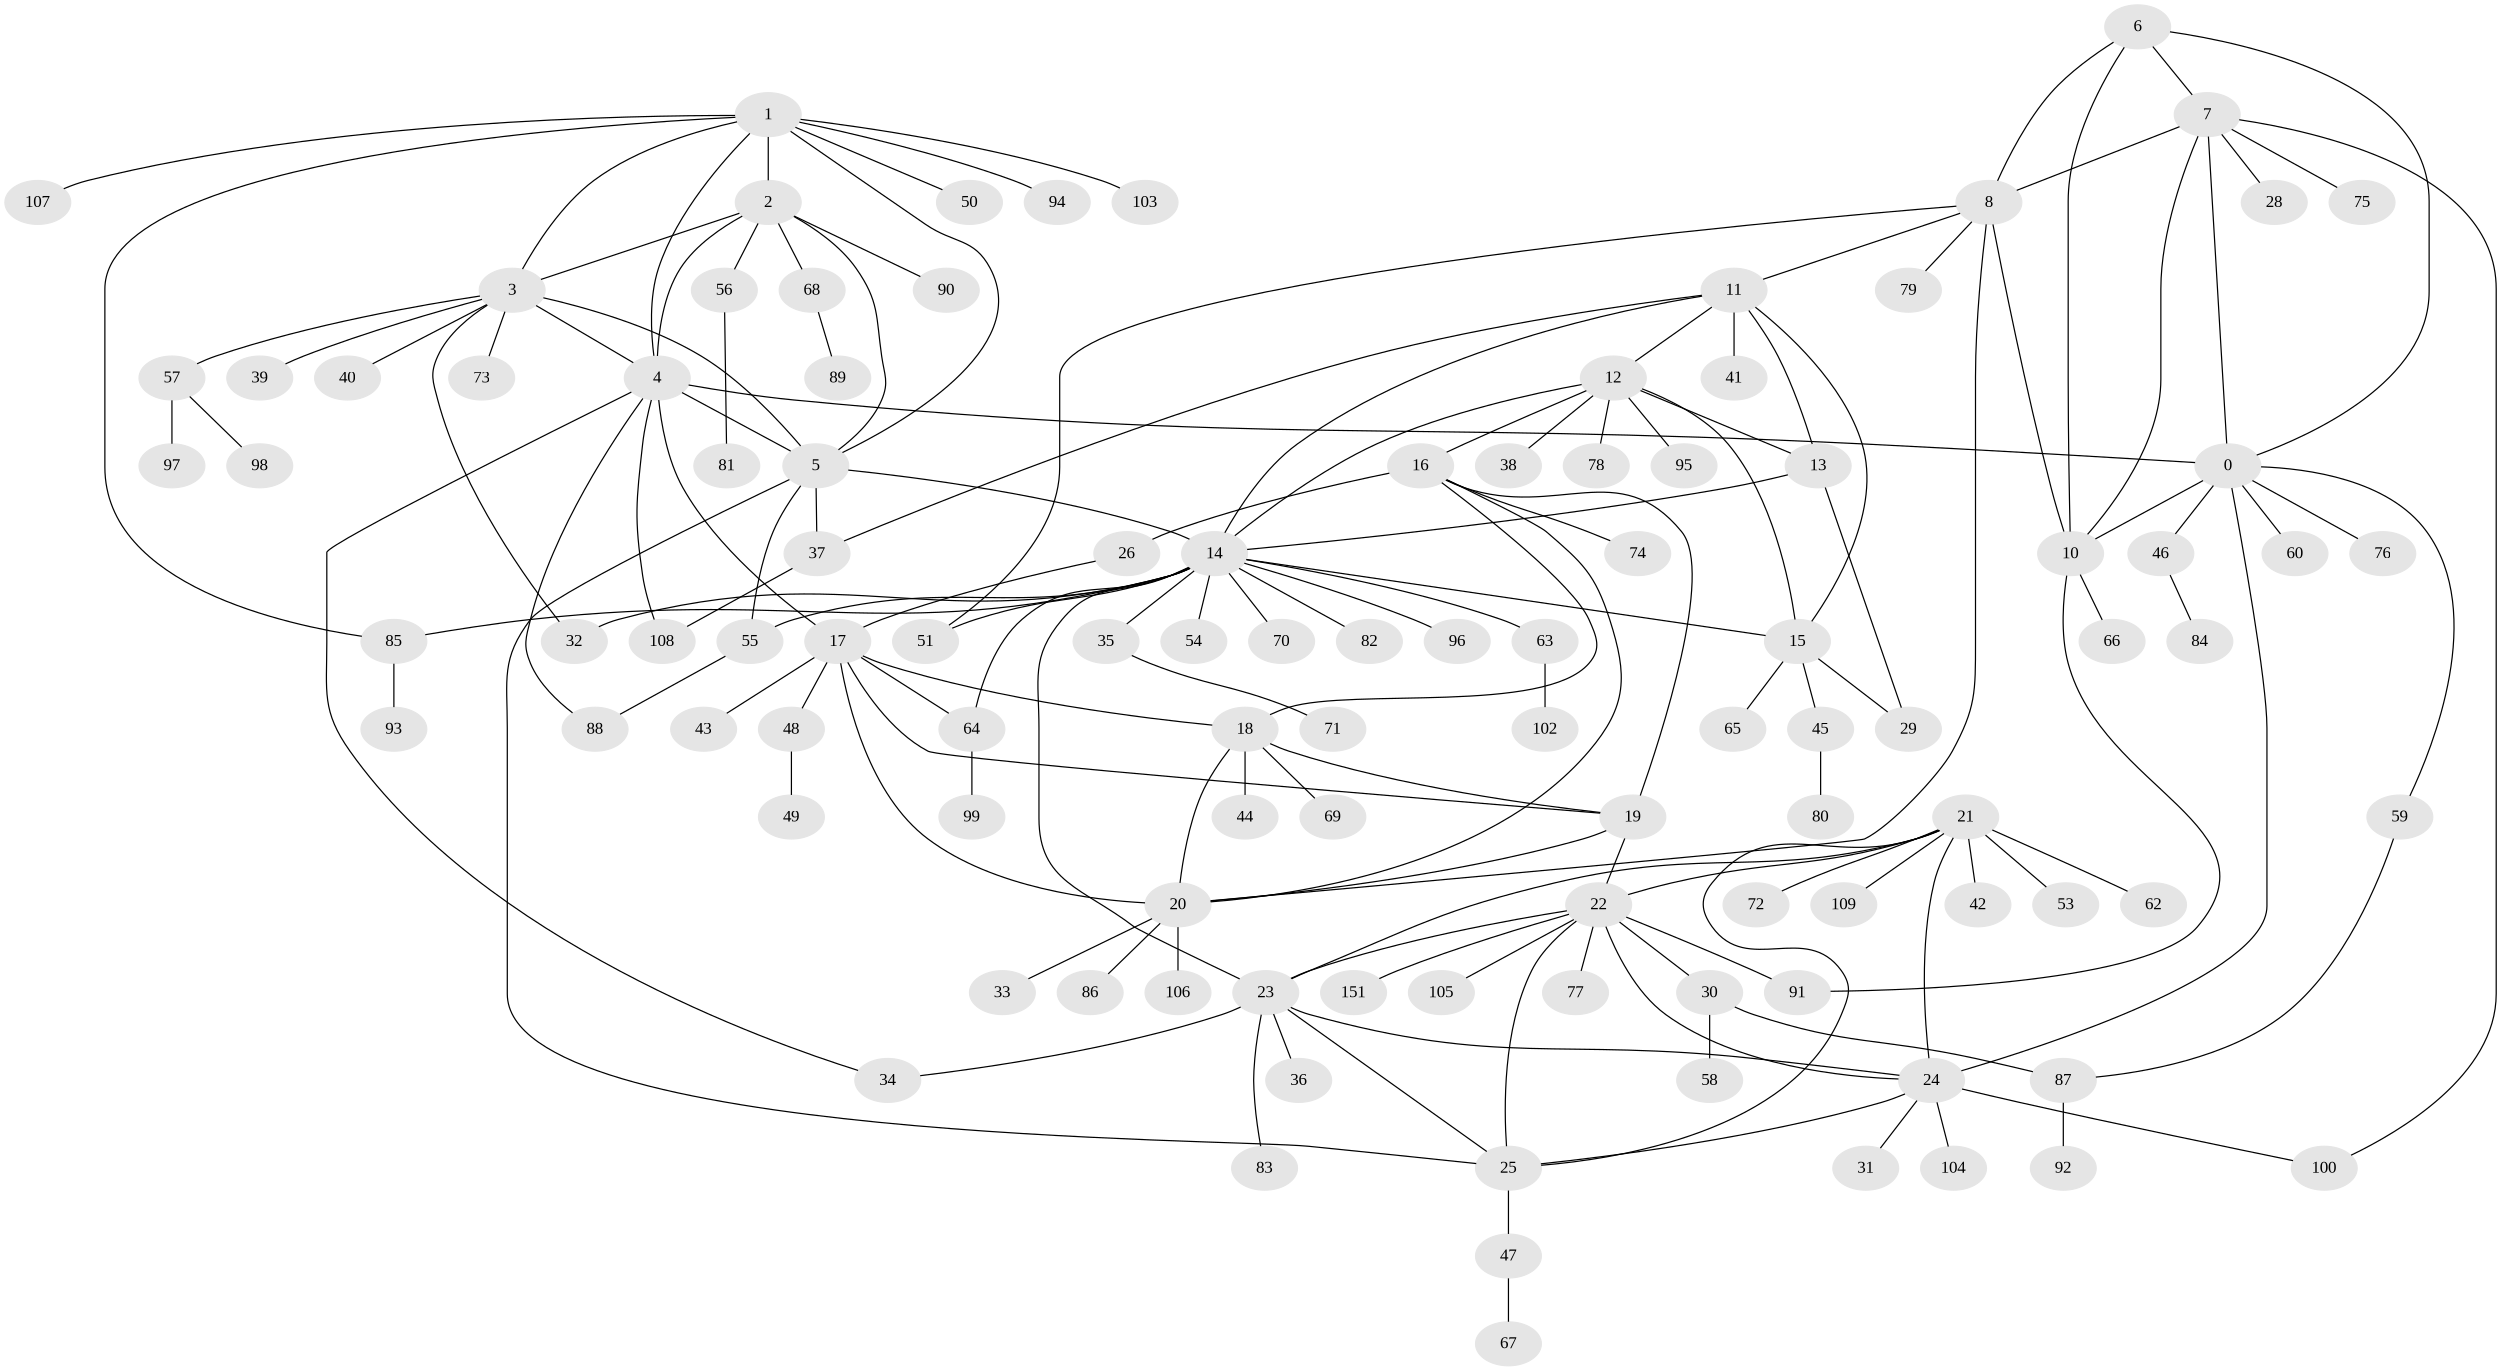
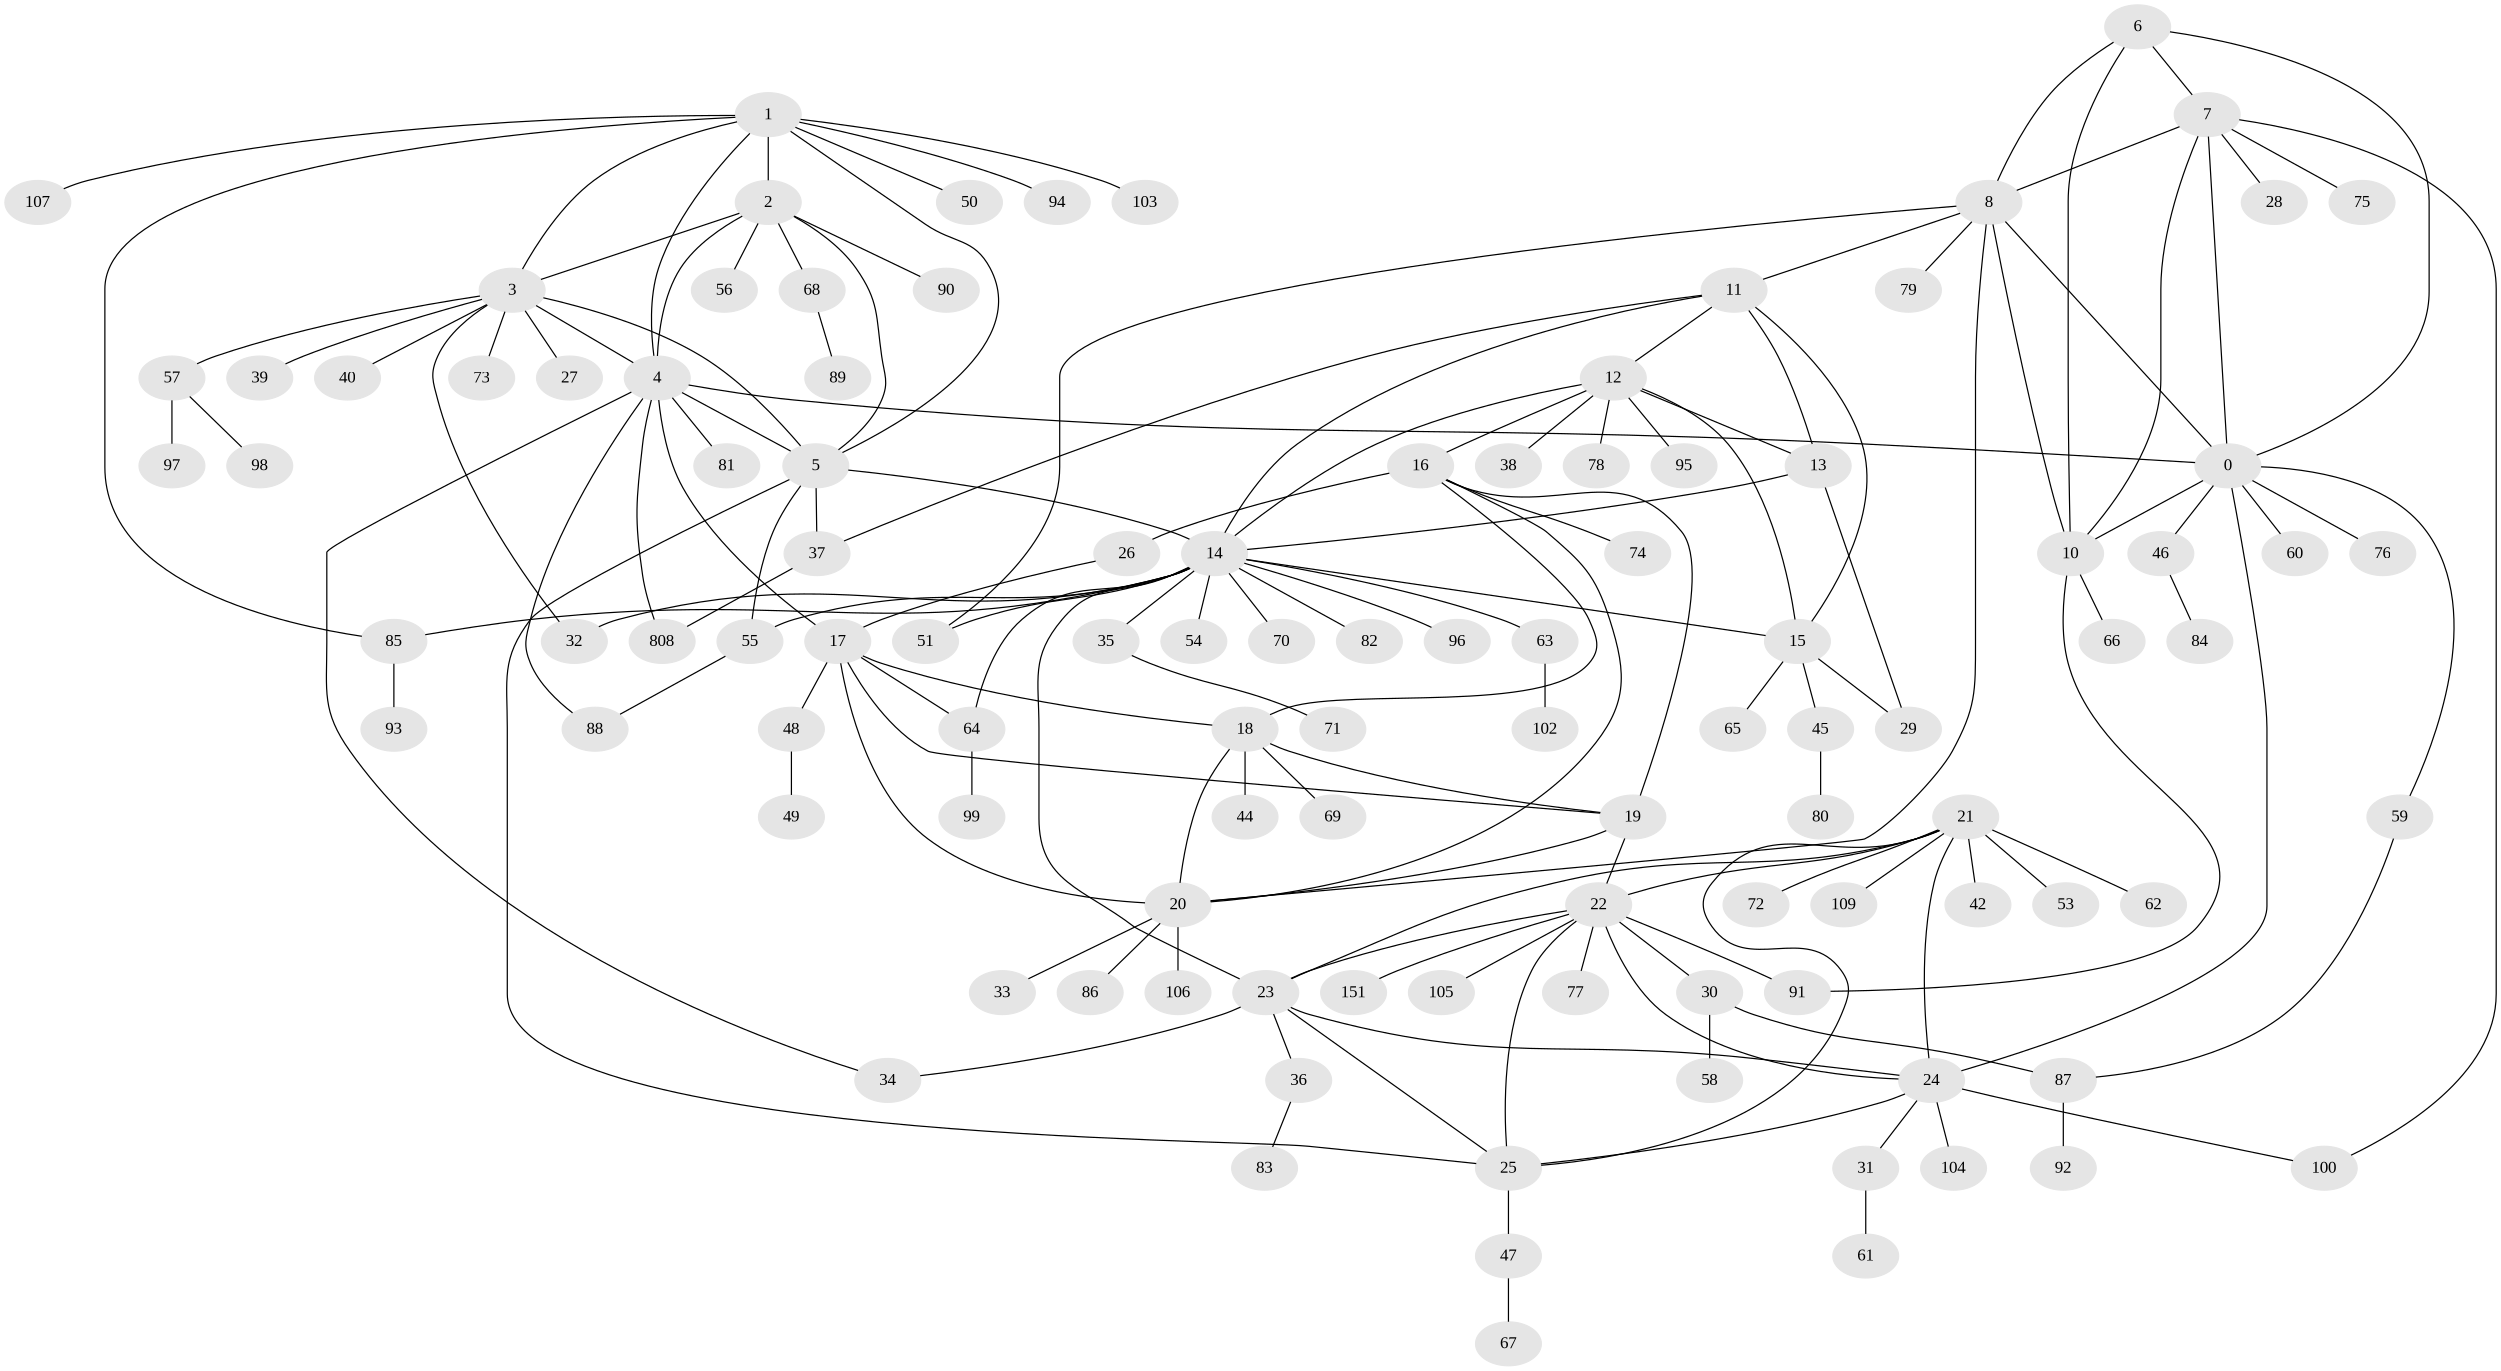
  graph {
    fontname="Liberation Serif"
    node [color=gray90 fontname="Liberation Serif" style=filled]
    edge [fontname="Liberation Serif"]
    1
    2
    3
    4
    5
    50
    85
    94
    103
    107
    56
    68
    90
+   27
    32
    39
    40
    57
    73
    n20 [label=0]
    17
    34
    81
    88
-   108
+   108 [label=808]
    14
    25
    37
    55
    93
    89
    97
    98
    10
    24
    46
    59
    60
    76
    20
    64
    18
    19
-   43
    48
    51
    15
    23
    35
    54
    63
    70
    82
    96
    47
    6
    7
    8
    28
    75
    100
    11
    79
    66
    91
    12
    13
-   41
    33
    86
    106
    31
    104
    84
    87
    16
    38
    78
    95
    29
    45
    65
    26
    74
    36
    83
    71
    102
    99
    80
    44
    69
    22
    49
    30
    77
    n97 [label=151]
    105
    21
    42
    53
    62
    72
    109
    58
+   61
    67
    92
    1 -- 2
    1 -- 3
    1 -- 4
    1 -- 5
    1 -- 50
    1 -- 85
    1 -- 94
    1 -- 103
    1 -- 107
    2 -- 3
    2 -- 4
    2 -- 5
    2 -- 56
    2 -- 68
    2 -- 90
    3 -- 4
    3 -- 5
+   3 -- 27
    3 -- 32
    3 -- 39
    3 -- 40
    3 -- 57
    3 -- 73
    4 -- 5
    4 -- n20
    4 -- 17
    4 -- 34
-   56 -- 81
+   4 -- 81
    4 -- 88
    4 -- 108
    5 -- 14
    5 -- 25
    5 -- 37
    5 -- 55
    85 -- 93
    68 -- 89
    57 -- 97
    57 -- 98
    n20 -- 10
    n20 -- 24
    n20 -- 46
    n20 -- 59
    n20 -- 60
    n20 -- 76
    17 -- 20
    17 -- 64
    17 -- 18
    17 -- 19
-   17 -- 43
    17 -- 48
    14 -- 85
    14 -- 32
    14 -- 55
    14 -- 64
    14 -- 51
    14 -- 15
    14 -- 23
    14 -- 35
    14 -- 54
    14 -- 63
    14 -- 70
    14 -- 82
    14 -- 96
    25 -- 47
    37 -- 108
    55 -- 88
    10 -- 66
    10 -- 91
    24 -- 25
    24 -- 100
    24 -- 31
    24 -- 104
    46 -- 84
    59 -- 87
    20 -- 33
    20 -- 86
    20 -- 106
    64 -- 99
    18 -- 20
    18 -- 19
    18 -- 44
    18 -- 69
    19 -- 20
    19 -- 22
    48 -- 49
    15 -- 29
    15 -- 45
    15 -- 65
    23 -- 34
    23 -- 25
    23 -- 24
    23 -- 36
-   23 -- 83
+   36 -- 83
    35 -- 71
    63 -- 102
    47 -- 67
    6 -- n20
    6 -- 10
    6 -- 7
    6 -- 8
    7 -- n20
    7 -- 10
    7 -- 8
    7 -- 28
    7 -- 75
    7 -- 100
+   8 -- n20
    8 -- 10
    8 -- 20
    8 -- 51
    8 -- 11
    8 -- 79
    11 -- 14
    11 -- 37
    11 -- 15
    11 -- 12
    11 -- 13
-   11 -- 41
    12 -- 14
    12 -- 15
    12 -- 13
    12 -- 16
    12 -- 38
    12 -- 78
    12 -- 95
    13 -- 14
    13 -- 29
+   31 -- 61
    87 -- 92
    16 -- 20
    16 -- 18
    16 -- 19
    16 -- 26
    16 -- 74
    45 -- 80
    26 -- 17
    22 -- 25
    22 -- 24
    22 -- 23
    22 -- 91
    22 -- 30
    22 -- 77
    22 -- n97
    22 -- 105
    30 -- 87
    30 -- 58
    21 -- 25
    21 -- 24
    21 -- 23
    21 -- 22
    21 -- 42
    21 -- 53
    21 -- 62
    21 -- 72
    21 -- 109
  }
